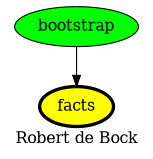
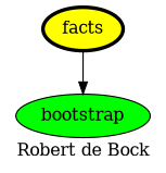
  digraph {
    label="Robert de Bock"
    node [style=filled]
    bootstrap [fillcolor=green]
    facts [fillcolor=yellow penwidth=3]
-   bootstrap -> facts
+   facts -> bootstrap
  }
